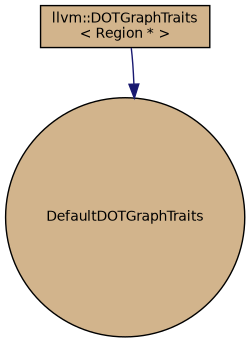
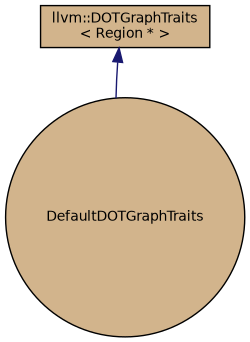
  digraph {
    node [color=black fillcolor=tan fontname=Helvetica fontsize=10 style=filled]
    n1 [fontcolor=black height=0.2 label="llvm::DOTGraphTraits\l\< Region * \>" shape=box width=0.4]
    n2 [height=0.2 label=DefaultDOTGraphTraits shape=circle width=0.4]
-   n2 -> n1 [color=midnightblue dir=back fontname=Helvetica fontsize=10 labelfontname=Helvetica labelfontsize=10 style=solid]
+   n1 -> n2 [color=midnightblue dir=back fontname=Helvetica fontsize=10 labelfontname=Helvetica labelfontsize=10 style=solid]
  }
